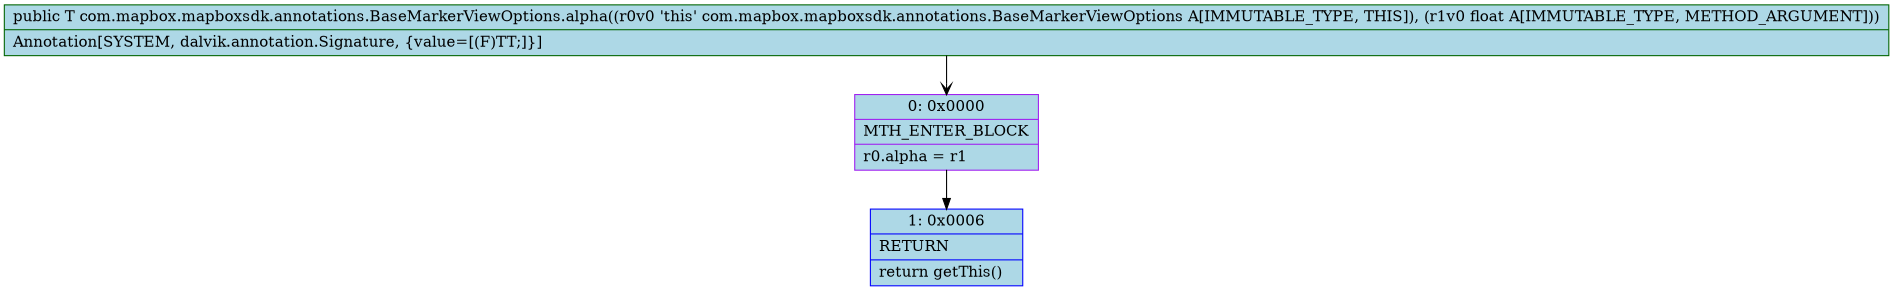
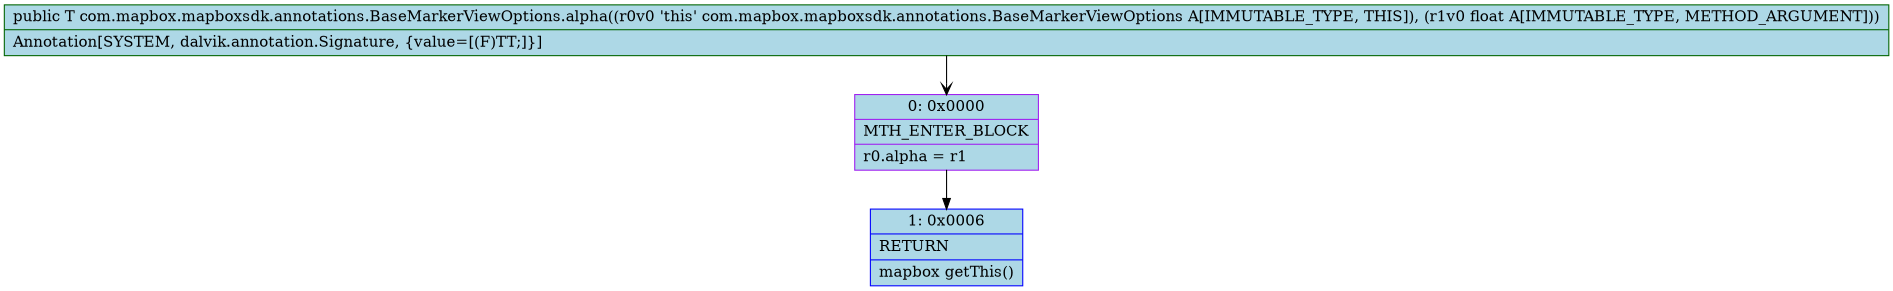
  digraph {
    node [shape=record style=filled fillcolor=lightblue]
    n1 [label="{0\:\ 0x0000|MTH_ENTER_BLOCK\l|r0.alpha = r1\l}" color=purple]
-   n2 [label="{1\:\ 0x0006|RETURN\l|return getThis()\l}" color=blue]
+   n2 [label="{1\:\ 0x0006|RETURN\l|mapbox getThis()\l}" color=blue]
    n3 [label="{public T com.mapbox.mapboxsdk.annotations.BaseMarkerViewOptions.alpha((r0v0 'this' com.mapbox.mapboxsdk.annotations.BaseMarkerViewOptions A[IMMUTABLE_TYPE, THIS]), (r1v0 float A[IMMUTABLE_TYPE, METHOD_ARGUMENT]))  | Annotation[SYSTEM, dalvik.annotation.Signature, \{value=[(F)TT;]\}]\l}" color=darkgreen]
    n1 -> n2 [arrowhead=normal]
    n3 -> n1 [arrowhead=vee]
  }
